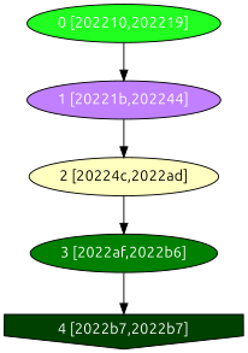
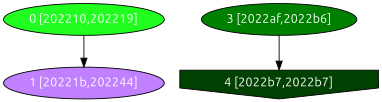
  digraph {
    fontname=Ubuntu
    node [fontcolor="#ffffff" fontname=Ubuntu shape=oval style=filled]
    edge [fontname=Ubuntu]
    n1 [fillcolor="#20FF20" label="0 [202210,202219]"]
    n2 [fillcolor="#C080FF" label="1 [20221b,202244]"]
-   n3 [fillcolor="#FFFFC0" fontcolor="#000000" label="2 [20224c,2022ad]"]
    n4 [fillcolor="#008000" label="3 [2022af,2022b6]"]
    n5 [fillcolor="#004000" label="4 [2022b7,2022b7]" shape=invhouse]
    n1 -> n2
-   n2 -> n3
-   n3 -> n4
    n4 -> n5
  }
